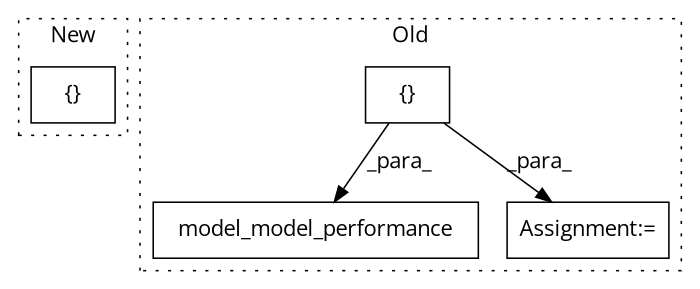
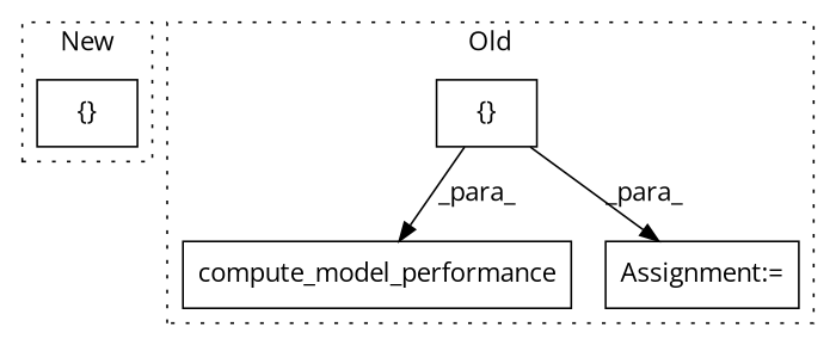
  digraph {
    fontname="Open Sans"
    node [a=4 l="1,1" shape=box fontname="Open Sans"]
    edge [fontname="Open Sans"]
    n1 [label="{}" s="3413,3480"]
-   n2 [a=32 l="26,1" label=model_model_performance s="5002,5046"]
+   n2 [a=32 l="26,1" label=compute_model_performance s="5002,5046"]
    n3 [label="{}" s="4678,4774"]
    n4 [a=7 l=1 label="Assignment:=" s=5117]
    subgraph cluster_1 {
      label=New
      style=dotted
      n1
    }
    subgraph cluster_2 {
      label=Old
      style=dotted
      n2
      n3
      n4
    }
    n3 -> n2 [label=_para_]
    n3 -> n4 [label=_para_]
  }
